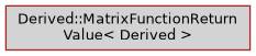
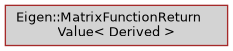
  digraph {
    rankdir=LR
-   n1 [color=brown fillcolor=lightgrey fontname=Helvetica fontsize=10 height=0.2 label="Derived::MatrixFunctionReturn\lValue\< Derived \>" shape=box style=filled width=0.4]
+   n1 [color=brown fillcolor=lightgrey fontname=Helvetica fontsize=10 height=0.2 label="Eigen::MatrixFunctionReturn\lValue\< Derived \>" shape=box style=filled width=0.4]
  }
